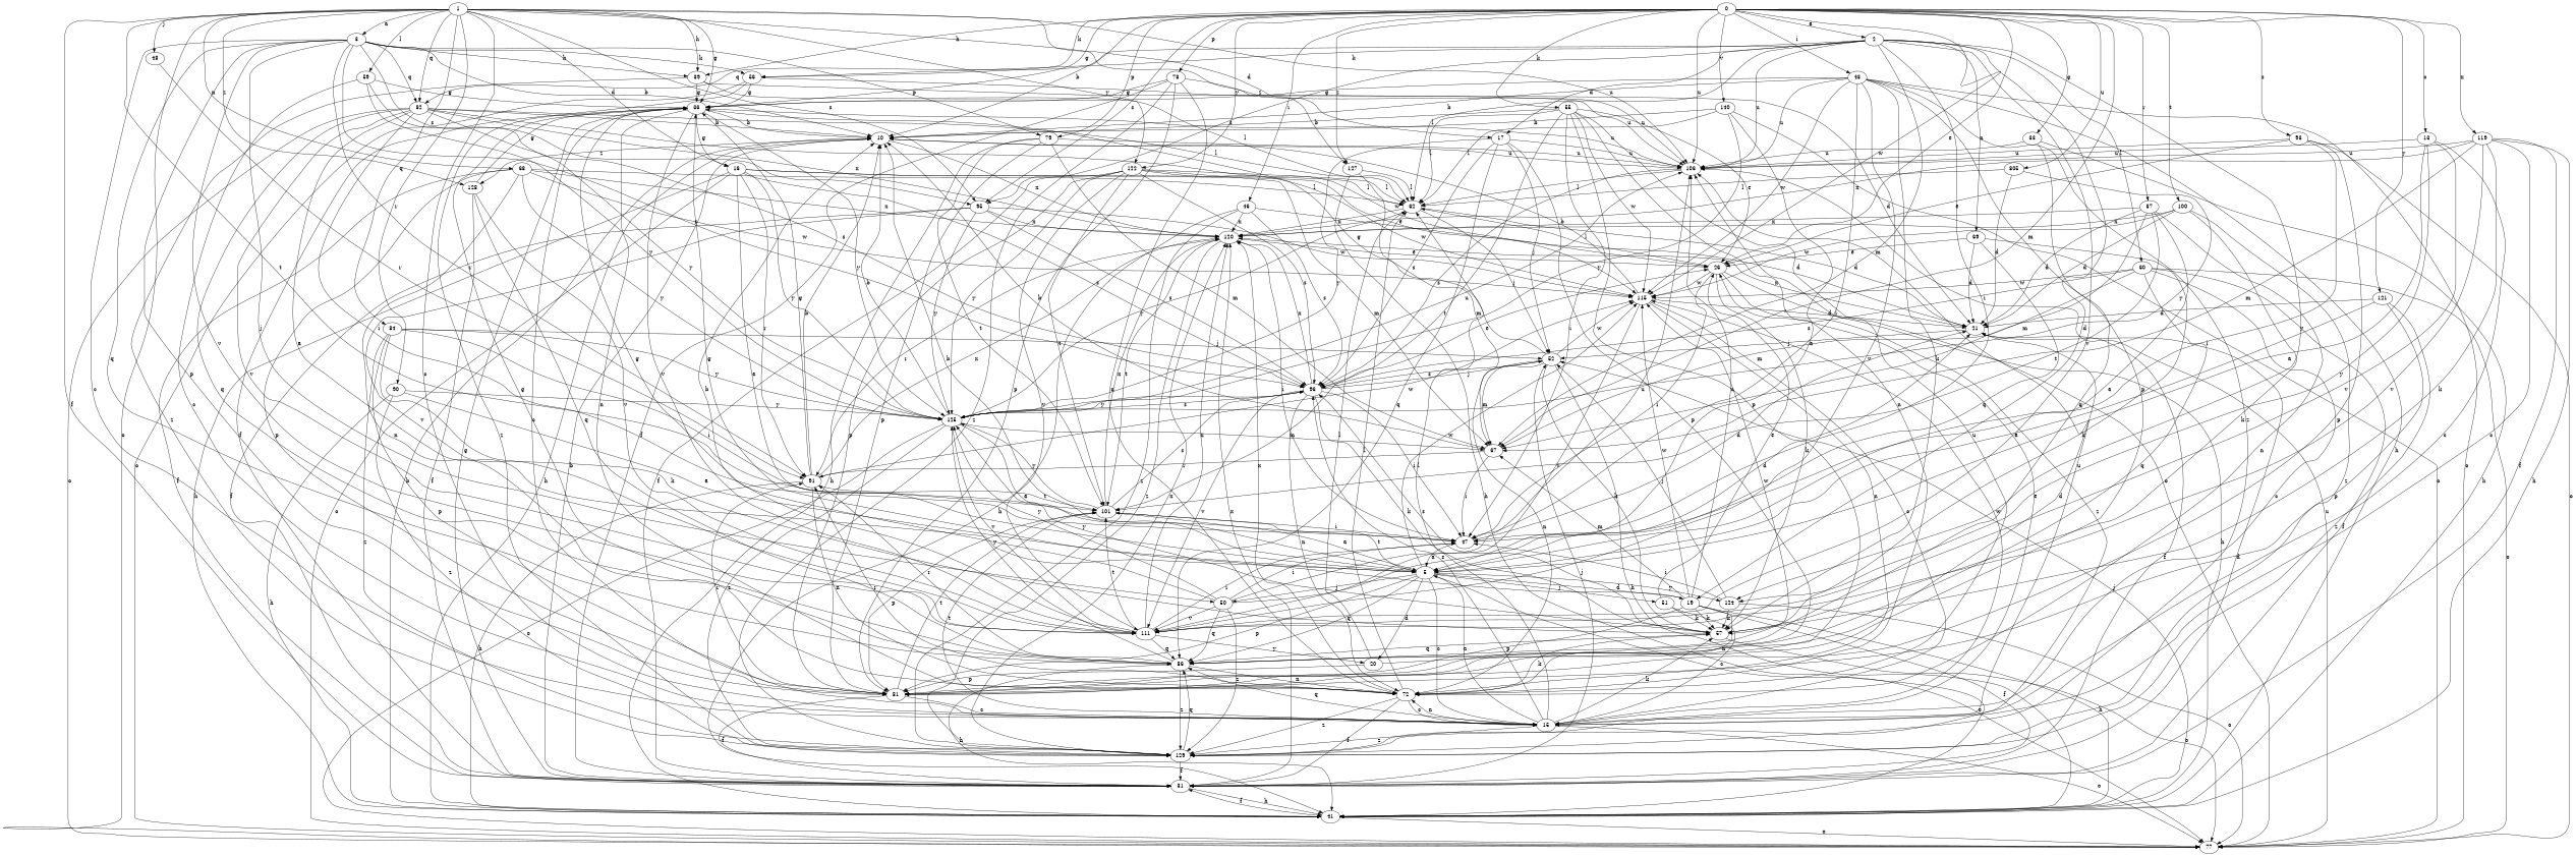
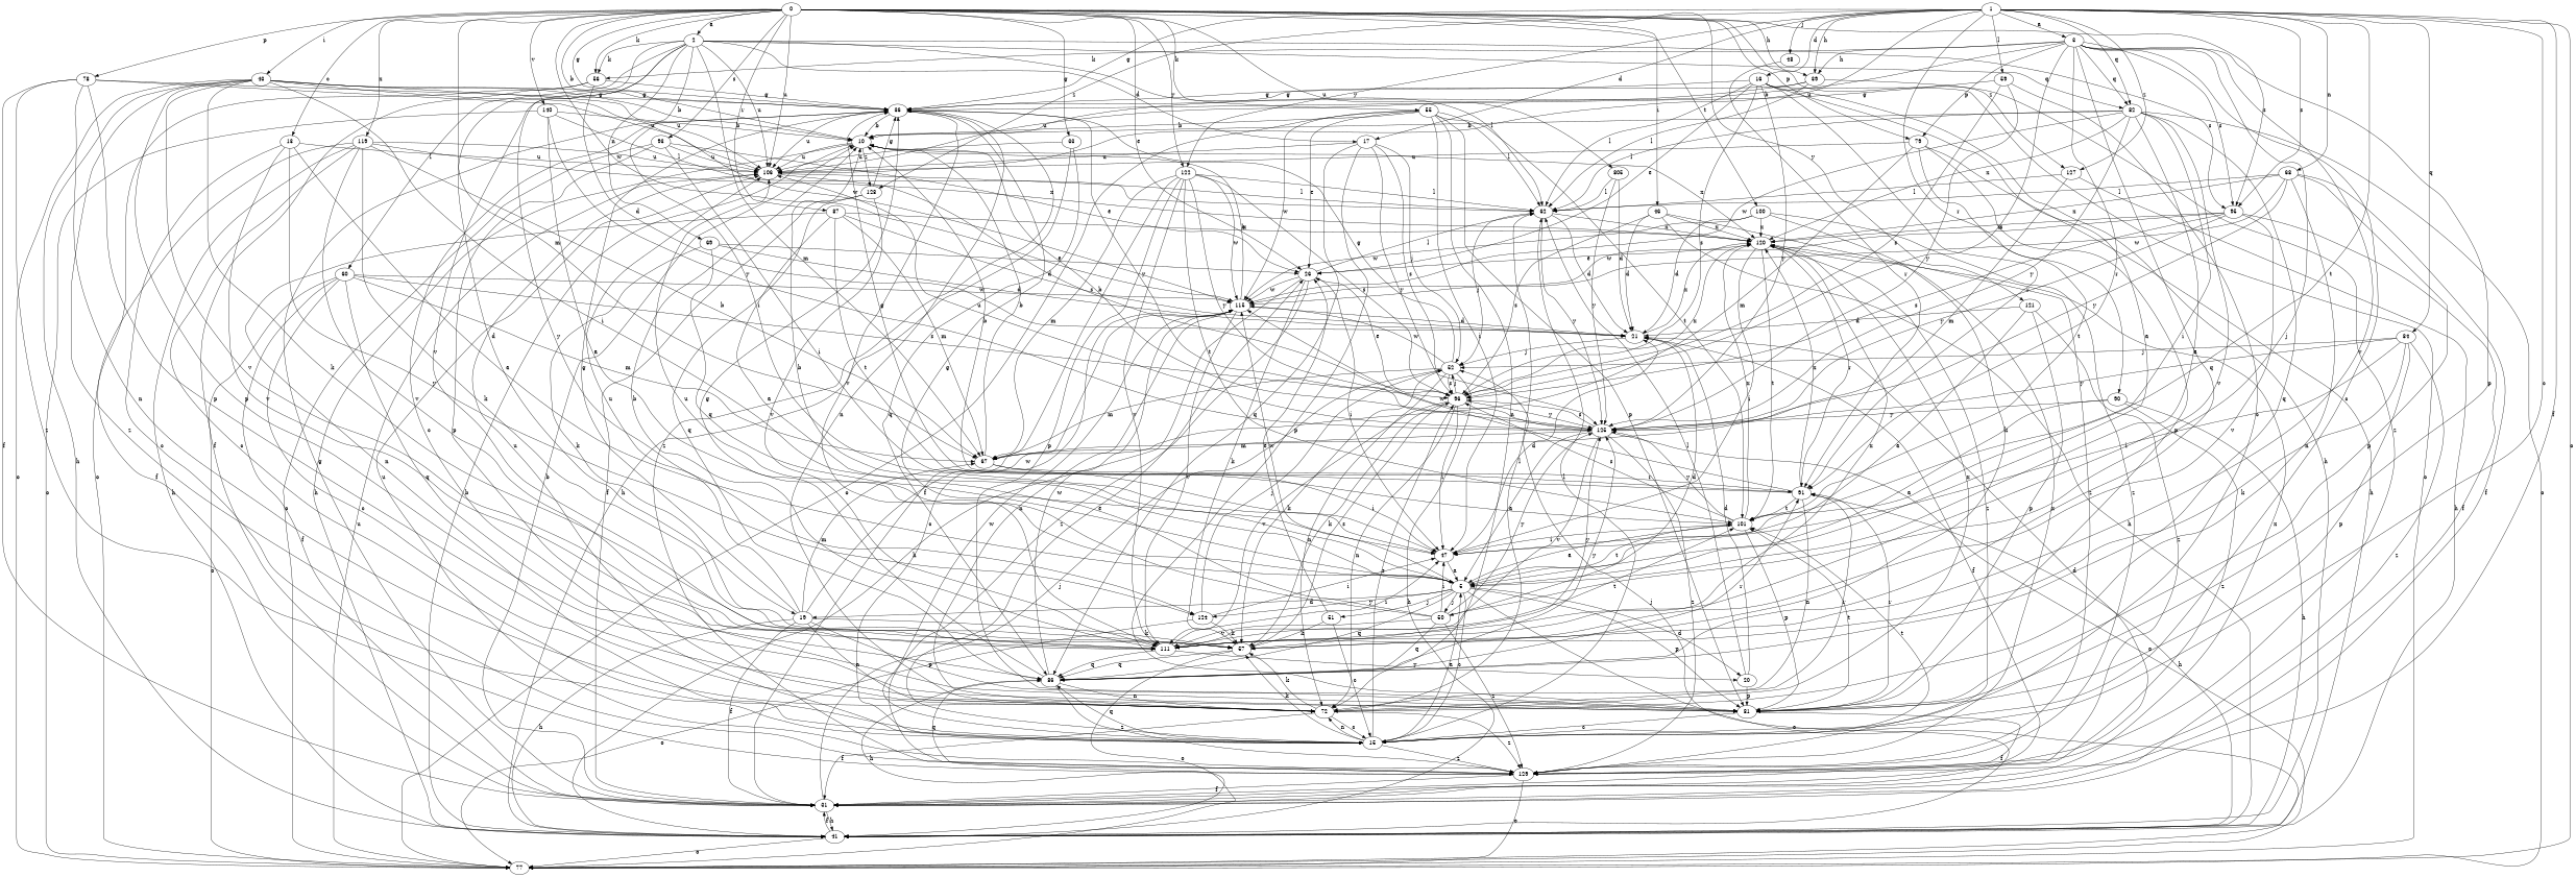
  strict digraph {
    0
    2
    10
    13
    26
    33
    36
    39
    43
    46
    55
    56
    67
    78
    79
    87
    93
    95
    100
    n20 [label=805]
    106
    n22 [label=140]
    115
    119
    121
    122
    127
    17
    n29 [label=82]
    19
    47
    60
    62
    69
    111
    124
    128
    41
    120
    15
    5
    57
    129
    86
    72
    125
    77
    81
    96
    21
    101
    31
    91
    1
    3
    16
    48
    59
    68
    84
    90
    50
    52
    20
    51
    0 -> 2 [label=a]
    0 -> 10 [label=b]
    0 -> 13 [label=c]
    0 -> 26 [label=e]
    0 -> 33 [label=g]
    0 -> 36 [label=g]
    0 -> 39 [label=h]
    0 -> 43 [label=i]
    0 -> 46 [label=i]
    0 -> 55 [label=k]
    0 -> 56 [label=k]
    0 -> 67 [label=m]
    0 -> 78 [label=p]
    0 -> 79 [label=p]
    0 -> 87 [label=r]
    0 -> 93 [label=s]
    0 -> 95 [label=s]
    0 -> 100 [label=t]
    0 -> n20 [label=u]
    0 -> 106 [label=u]
    0 -> n22 [label=v]
    0 -> 115 [label=w]
    0 -> 119 [label=x]
    0 -> 121 [label=y]
    0 -> 122 [label=y]
    0 -> 127 [label=z]
    2 -> 56 [label=k]
    2 -> 67 [label=m]
    2 -> 95 [label=s]
    2 -> 106 [label=u]
    2 -> 17 [label=d]
    2 -> n29 [label=q]
    2 -> 19 [label=d]
    2 -> 47 [label=i]
    2 -> 60 [label=l]
    2 -> 62 [label=l]
    2 -> 69 [label=n]
    2 -> 111 [label=v]
    2 -> 124 [label=y]
    10 -> 106 [label=u]
    10 -> 128 [label=z]
    10 -> 41 [label=h]
    10 -> 120 [label=x]
    13 -> 106 [label=u]
    13 -> 111 [label=v]
    13 -> 124 [label=y]
    13 -> 15 [label=c]
    13 -> 5 [label=a]
    26 -> 115 [label=w]
    26 -> 47 [label=i]
    26 -> 62 [label=l]
    26 -> 41 [label=h]
    26 -> 57 [label=k]
    26 -> 129 [label=z]
    33 -> 106 [label=u]
    33 -> 41 [label=h]
    33 -> 86 [label=q]
    36 -> 10 [label=b]
    36 -> 106 [label=u]
    36 -> 111 [label=v]
    36 -> 15 [label=c]
    36 -> 129 [label=z]
    36 -> 72 [label=n]
    36 -> 125 [label=y]
    39 -> 36 [label=g]
    39 -> 106 [label=u]
    39 -> 62 [label=l]
    39 -> 129 [label=z]
    43 -> 10 [label=b]
    43 -> 36 [label=g]
    43 -> 106 [label=u]
    43 -> 115 [label=w]
    43 -> 47 [label=i]
    43 -> 111 [label=v]
    43 -> 41 [label=h]
    43 -> 57 [label=k]
    43 -> 129 [label=z]
    43 -> 77 [label=o]
    43 -> 81 [label=p]
    46 -> 41 [label=h]
    46 -> 120 [label=x]
    46 -> 129 [label=z]
    46 -> 96 [label=s]
    46 -> 21 [label=d]
    55 -> 10 [label=b]
    55 -> 26 [label=e]
    55 -> 115 [label=w]
    55 -> 47 [label=i]
    55 -> 62 [label=l]
    55 -> 72 [label=n]
    55 -> 77 [label=o]
    55 -> 81 [label=p]
    55 -> 101 [label=t]
    56 -> 36 [label=g]
    56 -> 77 [label=o]
    56 -> 21 [label=d]
    56 -> 31 [label=f]
    67 -> 10 [label=b]
    67 -> 47 [label=i]
    67 -> 91 [label=r]
    78 -> 36 [label=g]
    78 -> 106 [label=u]
    78 -> 129 [label=z]
    78 -> 72 [label=n]
    78 -> 81 [label=p]
    78 -> 31 [label=f]
    79 -> 67 [label=m]
    79 -> 106 [label=u]
    79 -> 41 [label=h]
    79 -> 81 [label=p]
    79 -> 101 [label=t]
    87 -> 67 [label=m]
    87 -> 120 [label=x]
    87 -> 5 [label=a]
    87 -> 72 [label=n]
    87 -> 21 [label=d]
    87 -> 101 [label=t]
    93 -> 26 [label=e]
    93 -> 106 [label=u]
    93 -> 47 [label=i]
    93 -> 77 [label=o]
    93 -> 81 [label=p]
    95 -> 115 [label=w]
    95 -> 111 [label=v]
    95 -> 120 [label=x]
    95 -> 125 [label=y]
    95 -> 96 [label=s]
    95 -> 31 [label=f]
    100 -> 115 [label=w]
    100 -> 120 [label=x]
    100 -> 57 [label=k]
    100 -> 129 [label=z]
    100 -> 21 [label=d]
    n20 -> 62 [label=l]
    n20 -> 125 [label=y]
    n20 -> 21 [label=d]
    106 -> 62 [label=l]
    106 -> 96 [label=s]
    n22 -> 10 [label=b]
    n22 -> 62 [label=l]
    n22 -> 5 [label=a]
    n22 -> 125 [label=y]
    n22 -> 77 [label=o]
    115 -> 10 [label=b]
    115 -> 111 [label=v]
    115 -> 15 [label=c]
    115 -> 72 [label=n]
    115 -> 21 [label=d]
-   119 -> 67 [label=m]
+   119 -> 67 [label=b]
    119 -> 106 [label=u]
    119 -> 111 [label=v]
    119 -> 41 [label=h]
    119 -> 120 [label=x]
    119 -> 15 [label=c]
    119 -> 57 [label=k]
    119 -> 31 [label=f]
    121 -> 5 [label=a]
    121 -> 129 [label=z]
    121 -> 81 [label=p]
    121 -> 21 [label=d]
    122 -> 67 [label=m]
    122 -> 115 [label=w]
    122 -> 62 [label=l]
    122 -> 111 [label=v]
    122 -> 125 [label=y]
    122 -> 81 [label=p]
    122 -> 96 [label=s]
    122 -> 101 [label=t]
    122 -> 31 [label=f]
    127 -> 67 [label=m]
    127 -> 62 [label=l]
    127 -> 41 [label=h]
    17 -> 106 [label=u]
    17 -> 86 [label=q]
    17 -> 125 [label=y]
    17 -> 81 [label=p]
    17 -> 96 [label=s]
    17 -> 52 [label=j]
    n29 -> 10 [label=b]
    n29 -> 115 [label=w]
    n29 -> 47 [label=i]
    n29 -> 62 [label=l]
    n29 -> 111 [label=v]
    n29 -> 120 [label=x]
    n29 -> 5 [label=a]
    n29 -> 86 [label=q]
    n29 -> 125 [label=y]
    n29 -> 77 [label=o]
    19 -> 36 [label=g]
    19 -> 67 [label=m]
    19 -> 106 [label=u]
    19 -> 115 [label=w]
    19 -> 41 [label=h]
    19 -> 57 [label=k]
    19 -> 72 [label=n]
    19 -> 81 [label=p]
    19 -> 31 [label=f]
    47 -> 5 [label=a]
    47 -> 21 [label=d]
    60 -> 67 [label=m]
    60 -> 115 [label=w]
    60 -> 15 [label=c]
    60 -> 86 [label=q]
    60 -> 77 [label=o]
    60 -> 96 [label=s]
    60 -> 31 [label=f]
    62 -> 120 [label=x]
    62 -> 125 [label=y]
    62 -> 21 [label=d]
    62 -> 52 [label=j]
    69 -> 26 [label=e]
    69 -> 5 [label=q]
    69 -> 57 [label=k]
    69 -> 21 [label=d]
    111 -> 10 [label=b]
    111 -> 47 [label=i]
    111 -> 120 [label=x]
    111 -> 86 [label=q]
    111 -> 101 [label=t]
    111 -> 20 [label=y]
    124 -> 47 [label=i]
    124 -> 57 [label=k]
    124 -> 77 [label=o]
    124 -> 52 [label=j]
    128 -> 36 [label=g]
    128 -> 111 [label=v]
    128 -> 86 [label=q]
    128 -> 31 [label=f]
    41 -> 10 [label=b]
    41 -> 77 [label=o]
    41 -> 31 [label=f]
    41 -> 52 [label=j]
    120 -> 26 [label=e]
    120 -> 47 [label=i]
    120 -> 129 [label=z]
    120 -> 101 [label=t]
    120 -> 91 [label=r]
    15 -> 26 [label=e]
    15 -> 115 [label=w]
    15 -> 62 [label=l]
    15 -> 5 [label=a]
    15 -> 57 [label=k]
    15 -> 129 [label=z]
    15 -> 86 [label=q]
    15 -> 72 [label=n]
    15 -> 96 [label=s]
    15 -> 101 [label=t]
    5 -> 10 [label=b]
    5 -> 115 [label=w]
    5 -> 19 [label=d]
    5 -> 124 [label=y]
    5 -> 15 [label=c]
    5 -> 86 [label=q]
    5 -> 77 [label=o]
    5 -> 81 [label=p]
    5 -> 101 [label=t]
    5 -> 50 [label=j]
    5 -> 20 [label=d]
    5 -> 51 [label=j]
    57 -> 86 [label=q]
    57 -> 125 [label=y]
    57 -> 77 [label=o]
    57 -> 96 [label=s]
    129 -> 106 [label=u]
    129 -> 120 [label=x]
    129 -> 86 [label=q]
-   15 -> 77 [label=o]
+   129 -> 77 [label=o]
    129 -> 31 [label=f]
    86 -> 36 [label=g]
    86 -> 115 [label=w]
    86 -> 41 [label=h]
    86 -> 129 [label=z]
    86 -> 72 [label=n]
    86 -> 125 [label=y]
    86 -> 91 [label=r]
    72 -> 106 [label=u]
    72 -> 62 [label=l]
    72 -> 120 [label=x]
    72 -> 15 [label=c]
    72 -> 57 [label=k]
    72 -> 129 [label=z]
    72 -> 31 [label=f]
    72 -> 91 [label=r]
    125 -> 10 [label=b]
    125 -> 67 [label=m]
    125 -> 106 [label=u]
    125 -> 111 [label=v]
    125 -> 5 [label=a]
    125 -> 129 [label=z]
    125 -> 77 [label=o]
    125 -> 96 [label=s]
    77 -> 106 [label=u]
    81 -> 15 [label=c]
    81 -> 101 [label=t]
    81 -> 31 [label=f]
    81 -> 91 [label=r]
    96 -> 26 [label=e]
    96 -> 47 [label=i]
    96 -> 111 [label=v]
    96 -> 120 [label=x]
    96 -> 57 [label=k]
    96 -> 72 [label=n]
    96 -> 125 [label=y]
    96 -> 52 [label=j]
    21 -> 120 [label=x]
    21 -> 31 [label=f]
    21 -> 52 [label=j]
    101 -> 47 [label=i]
    101 -> 120 [label=x]
    101 -> 5 [label=a]
    101 -> 125 [label=y]
    101 -> 81 [label=p]
    101 -> 96 [label=s]
    31 -> 10 [label=b]
    31 -> 36 [label=g]
    31 -> 41 [label=h]
    31 -> 120 [label=x]
    31 -> 21 [label=d]
    31 -> 52 [label=j]
    91 -> 10 [label=b]
    91 -> 36 [label=g]
    91 -> 115 [label=w]
    91 -> 41 [label=h]
    91 -> 120 [label=x]
    91 -> 72 [label=n]
    91 -> 101 [label=t]
    1 -> 36 [label=g]
    1 -> 39 [label=h]
    1 -> 95 [label=s]
    1 -> 106 [label=u]
    1 -> 122 [label=y]
    1 -> 127 [label=z]
    1 -> 17 [label=d]
    1 -> n29 [label=q]
    1 -> 128 [label=z]
    1 -> 15 [label=c]
    1 -> 77 [label=o]
    1 -> 101 [label=t]
    1 -> 31 [label=f]
    1 -> 3 [label=a]
    1 -> 16 [label=d]
    1 -> 48 [label=j]
    1 -> 59 [label=l]
    1 -> 68 [label=n]
    1 -> 84 [label=q]
    1 -> 90 [label=r]
    3 -> 10 [label=b]
    3 -> 39 [label=h]
    3 -> 56 [label=k]
    3 -> 79 [label=p]
    3 -> 95 [label=s]
    3 -> n29 [label=q]
    3 -> 111 [label=v]
    3 -> 15 [label=c]
    3 -> 86 [label=q]
    3 -> 81 [label=p]
    3 -> 96 [label=s]
    3 -> 91 [label=r]
    3 -> 50 [label=j]
    16 -> 26 [label=e]
-   36 -> 16 [label=g]
+   16 -> 36 [label=g]
    16 -> 62 [label=l]
    16 -> 41 [label=h]
    16 -> 5 [label=a]
    16 -> 125 [label=y]
    16 -> 77 [label=o]
    16 -> 96 [label=s]
    16 -> 91 [label=r]
    48 -> 91 [label=r]
    59 -> 36 [label=g]
    59 -> 15 [label=c]
    59 -> 125 [label=y]
    59 -> 96 [label=s]
    68 -> 115 [label=w]
    68 -> 62 [label=l]
    68 -> 120 [label=x]
    68 -> 72 [label=n]
    68 -> 125 [label=y]
    68 -> 81 [label=p]
    68 -> 31 [label=f]
    84 -> 47 [label=i]
    84 -> 57 [label=k]
    84 -> 129 [label=z]
    84 -> 125 [label=y]
    84 -> 81 [label=p]
    84 -> 52 [label=j]
    90 -> 41 [label=h]
    90 -> 5 [label=a]
    90 -> 129 [label=z]
    90 -> 125 [label=y]
    50 -> 36 [label=g]
    50 -> 106 [label=u]
    50 -> 47 [label=i]
    50 -> 111 [label=v]
    50 -> 129 [label=z]
    50 -> 86 [label=q]
    50 -> 125 [label=y]
    50 -> 21 [label=d]
    52 -> 36 [label=g]
    52 -> 67 [label=m]
    52 -> 115 [label=w]
    52 -> 41 [label=h]
    52 -> 57 [label=k]
    52 -> 72 [label=n]
    52 -> 96 [label=s]
    20 -> 62 [label=l]
    20 -> 81 [label=p]
    20 -> 21 [label=d]
    51 -> 26 [label=e]
    51 -> 15 [label=c]
    51 -> 57 [label=k]
  }
